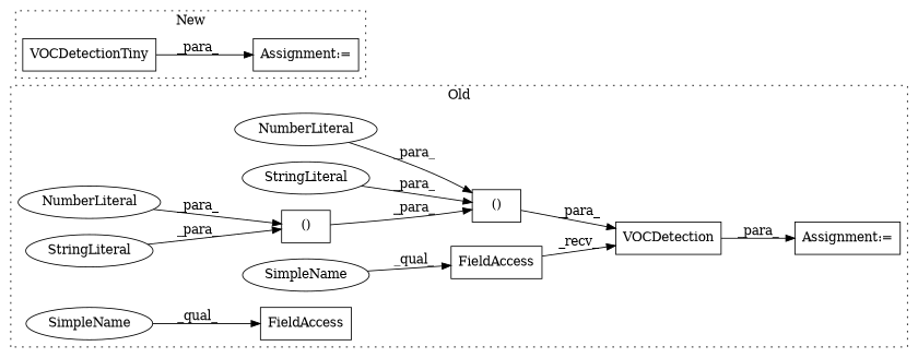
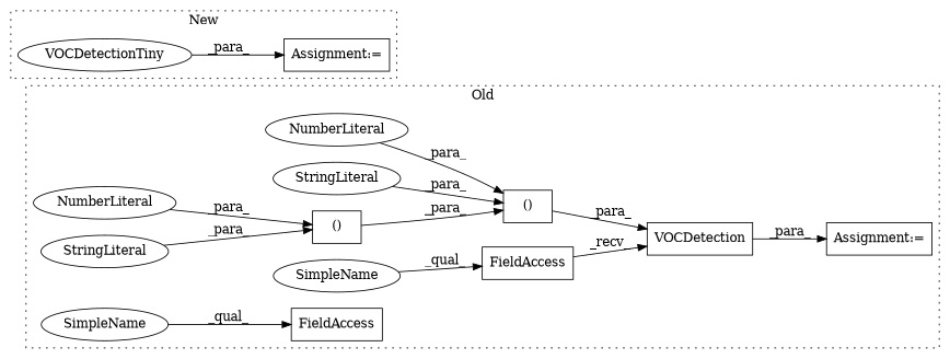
  digraph {
    rankdir=LR
    node [a=106 l=4 s=19506 shape=box]
    n1 [l=75 label="()" s=19459]
    n2 [a=34 label=NumberLiteral s=19460 shape=ellipse]
    n3 [l=27 label="()"]
    n4 [a=34 label=NumberLiteral shape=ellipse]
    n5 [a=32 l="22,2" label=VOCDetection s="19437,19534"]
    n6 [a=45 l=10 label=StringLiteral s=19477 shape=ellipse]
    n7 [a=7 l=1 label="Assignment:=" s=19423]
    n8 [a=45 l=10 label=StringLiteral s=19523 shape=ellipse]
    n9 [a=22 l=12 label=FieldAccess s=19424]
    n10 [a=22 l=12 label=FieldAccess s=19554]
    n11 [a=42 l=7 label=SimpleName s=19424 shape=ellipse]
    n12 [a=42 l=7 label=SimpleName s=19554 shape=ellipse]
-   n13 [a=32 l=18 label=VOCDetectionTiny s=18983]
+   n13 [a=32 l=18 label=VOCDetectionTiny s=18983 shape=ellipse]
    n14 [a=7 l=1 label="Assignment:=" s=18982]
    subgraph cluster_1 {
      label=Old
      style=dotted
      n1
      n2
      n3
      n4
      n5
      n6
      n7
      n8
      n9
      n10
      n11
      n12
    }
    subgraph cluster_2 {
      label=New
      style=dotted
      n13
      n14
    }
    n1 -> n5 [label=_para_]
    n2 -> n1 [label=_para_]
    n3 -> n1 [label=_para_]
    n4 -> n3 [label=_para_]
    n5 -> n7 [label=_para_]
    n6 -> n1 [label=_para_]
    n8 -> n3 [label=_para_]
    n9 -> n5 [label=_recv_]
    n11 -> n9 [label=_qual_]
    n12 -> n10 [label=_qual_]
    n13 -> n14 [label=_para_]
  }
